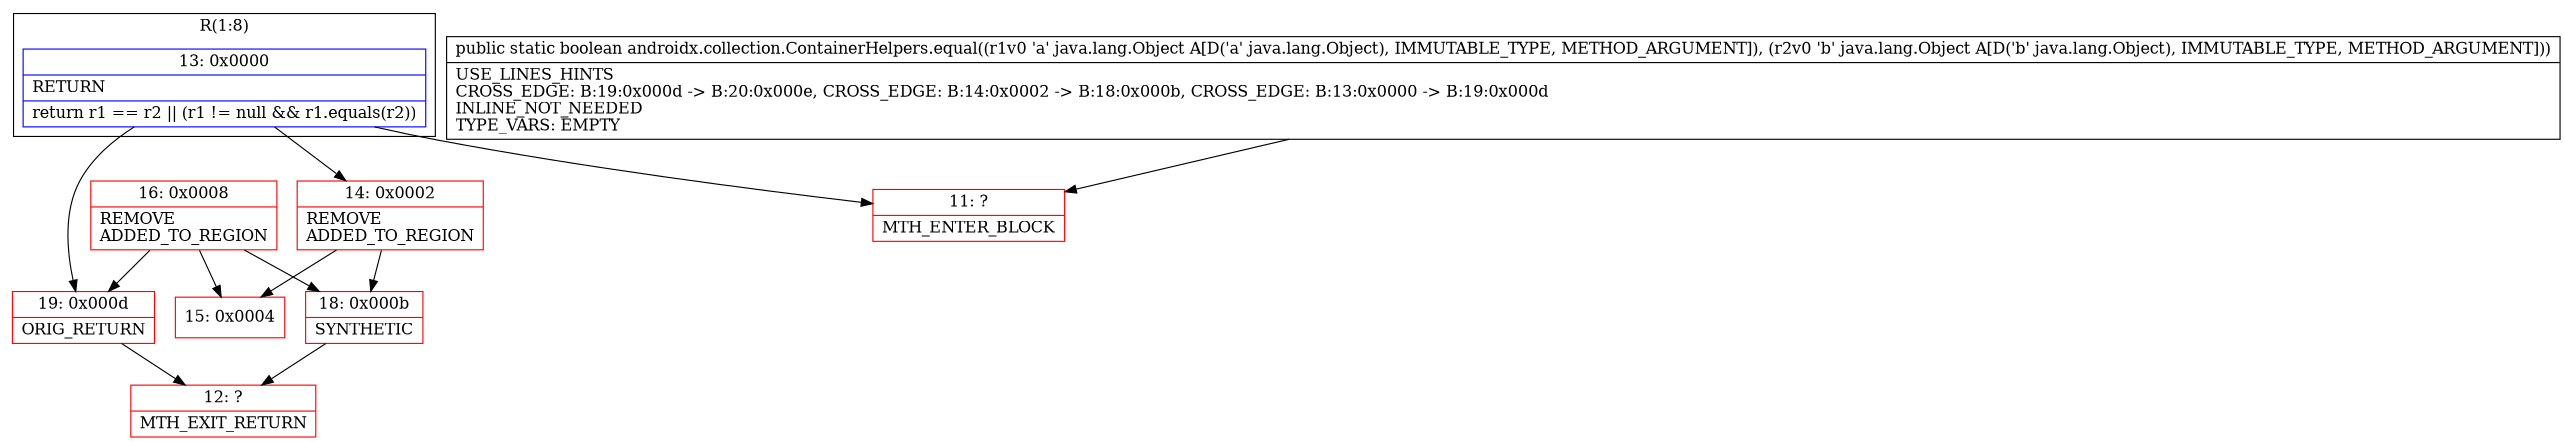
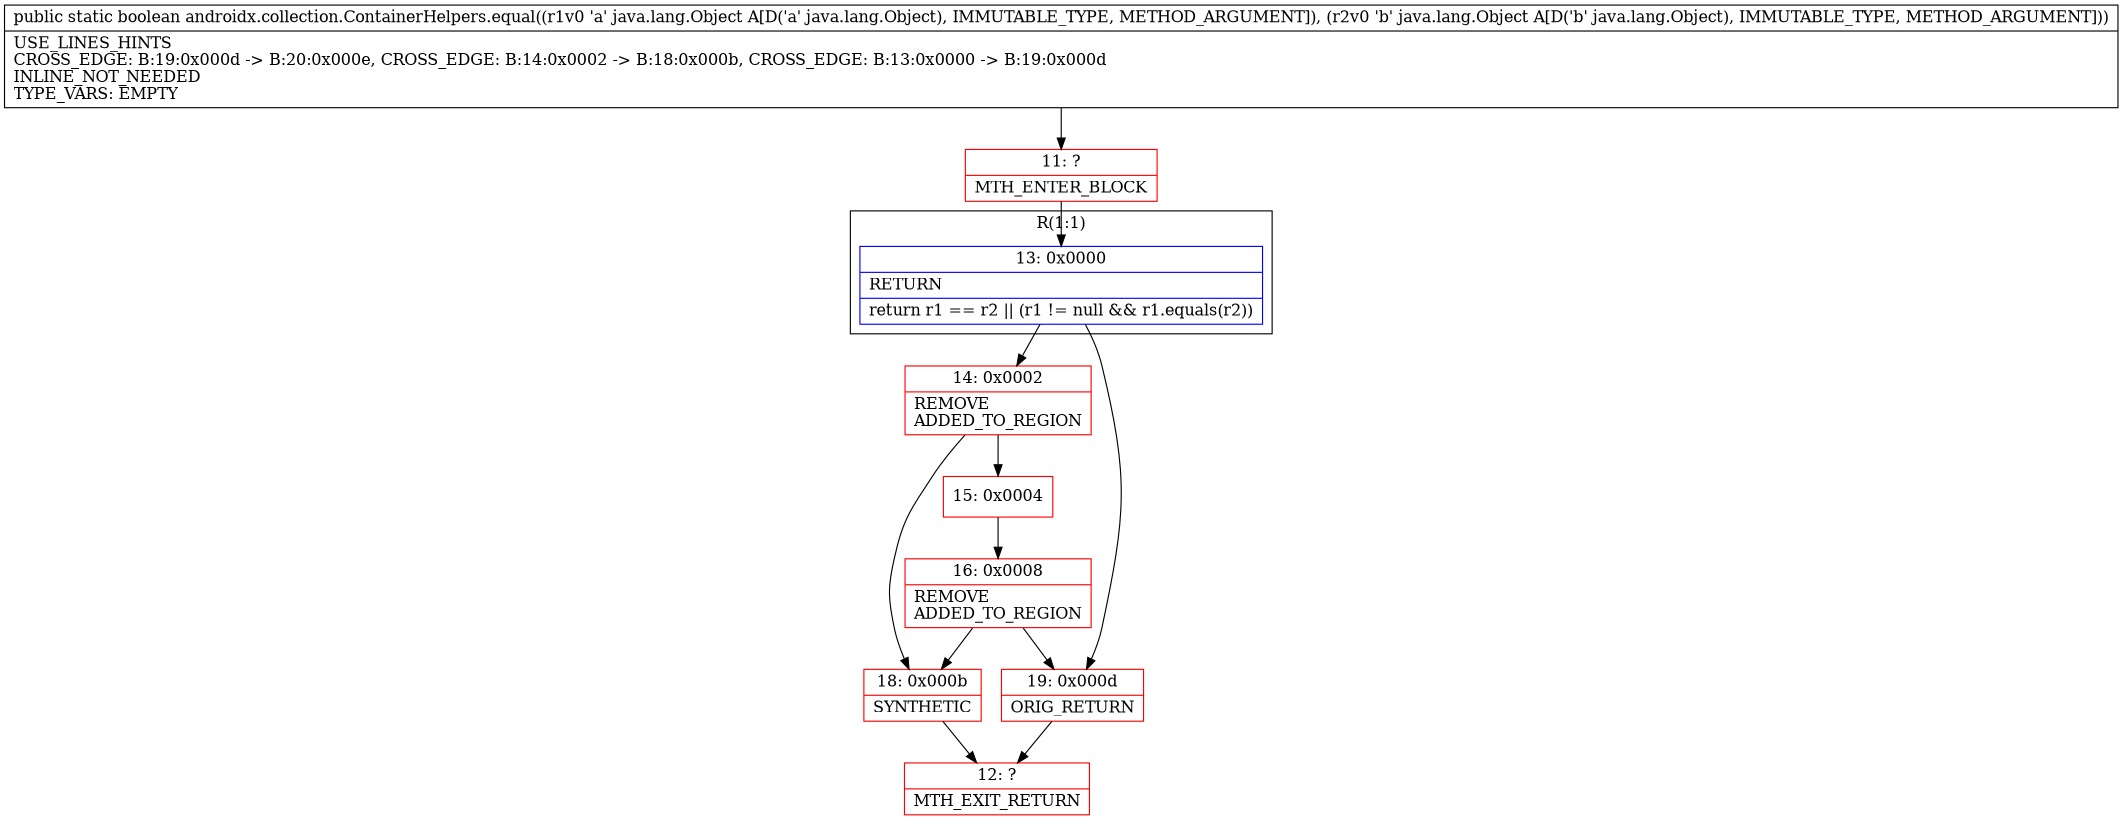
  digraph {
    node [color=red shape=record]
    n1 [color=blue label="{13\:\ 0x0000|RETURN\l|return r1 == r2 \|\| (r1 != null && r1.equals(r2))\l}"]
    n2 [label="{14\:\ 0x0002|REMOVE\lADDED_TO_REGION\l}"]
    n3 [label="{19\:\ 0x000d|ORIG_RETURN\l}"]
    n4 [label="{15\:\ 0x0004}"]
    n5 [label="{18\:\ 0x000b|SYNTHETIC\l}"]
    n6 [label="{12\:\ ?|MTH_EXIT_RETURN\l}"]
    n7 [label="{11\:\ ?|MTH_ENTER_BLOCK\l}"]
    n8 [label="{16\:\ 0x0008|REMOVE\lADDED_TO_REGION\l}"]
    n9 [label="{public static boolean androidx.collection.ContainerHelpers.equal((r1v0 'a' java.lang.Object A[D('a' java.lang.Object), IMMUTABLE_TYPE, METHOD_ARGUMENT]), (r2v0 'b' java.lang.Object A[D('b' java.lang.Object), IMMUTABLE_TYPE, METHOD_ARGUMENT]))  | USE_LINES_HINTS\lCROSS_EDGE: B:19:0x000d \-\> B:20:0x000e, CROSS_EDGE: B:14:0x0002 \-\> B:18:0x000b, CROSS_EDGE: B:13:0x0000 \-\> B:19:0x000d\lINLINE_NOT_NEEDED\lTYPE_VARS: EMPTY\l}" color=""]
    subgraph cluster_1 {
-     label="R(1:8)"
+     label="R(1:1)"
      n1
    }
    n1 -> n2
    n1 -> n3
    n2 -> n4
    n2 -> n5
    n3 -> n6
-   n8 -> n4
+   n4 -> n8
    n5 -> n6
-   n1 -> n7
+   n7 -> n1
    n8 -> n3
    n8 -> n5
    n9 -> n7
  }
